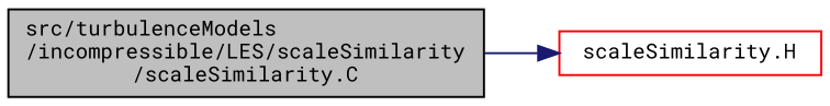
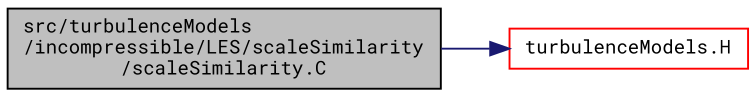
  digraph {
    rankdir=LR
    fontname="Roboto Mono"
    node [fontname="Roboto Mono" fontsize=10 shape=record]
    n1 [color=black fillcolor=grey75 fontcolor=black height=0.2 label="src/turbulenceModels\l/incompressible/LES/scaleSimilarity\l/scaleSimilarity.C" style=filled width=0.4]
-   n2 [color=red height=0.2 label="scaleSimilarity.H" width=0.4]
+   n2 [color=red height=0.2 label="turbulenceModels.H" width=0.4]
    n1 -> n2 [color=midnightblue fontname="Roboto Mono" fontsize=10 labelfontname=FreeSans labelfontsize=10 style=solid]
  }
